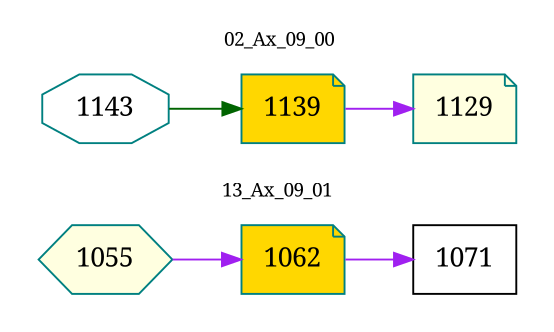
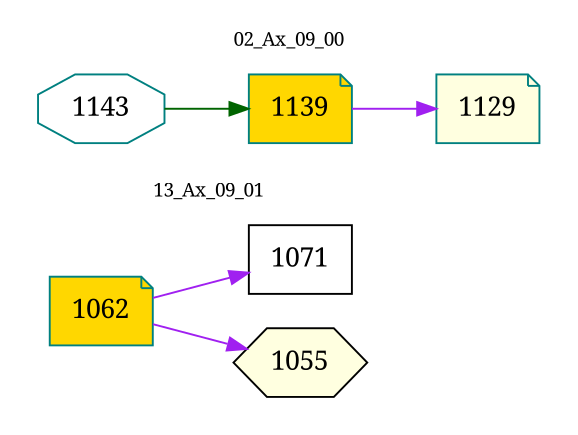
  digraph {
    fontname="Noto Serif"
    rankdir=LR
    node [color=teal fillcolor=lightyellow fontname="Noto Serif" shape=note style=filled]
    edge [color=purple fontname="Noto Serif"]
-   n1 [label=1055 shape=hexagon]
+   n1 [color=black label=1055 shape=hexagon]
    n2 [fillcolor=gold label=1062]
    n3 [color=black fillcolor=white label=1071 shape=box]
    n4 [fillcolor=white label=1143 shape=octagon]
    n5 [fillcolor=gold label=1139]
    n6 [label=1129]
    subgraph cluster_1 {
      color=white
      fontsize=10
      label="13_Ax_09_01"
      n1
      n2
      n3
    }
    subgraph cluster_2 {
      color=white
      fontsize=10
      label="02_Ax_09_00"
      n4
      n5
      n6
    }
-   n1 -> n2
+   n2 -> n1
    n2 -> n3
    n4 -> n5 [color=darkgreen]
    n5 -> n6
  }
